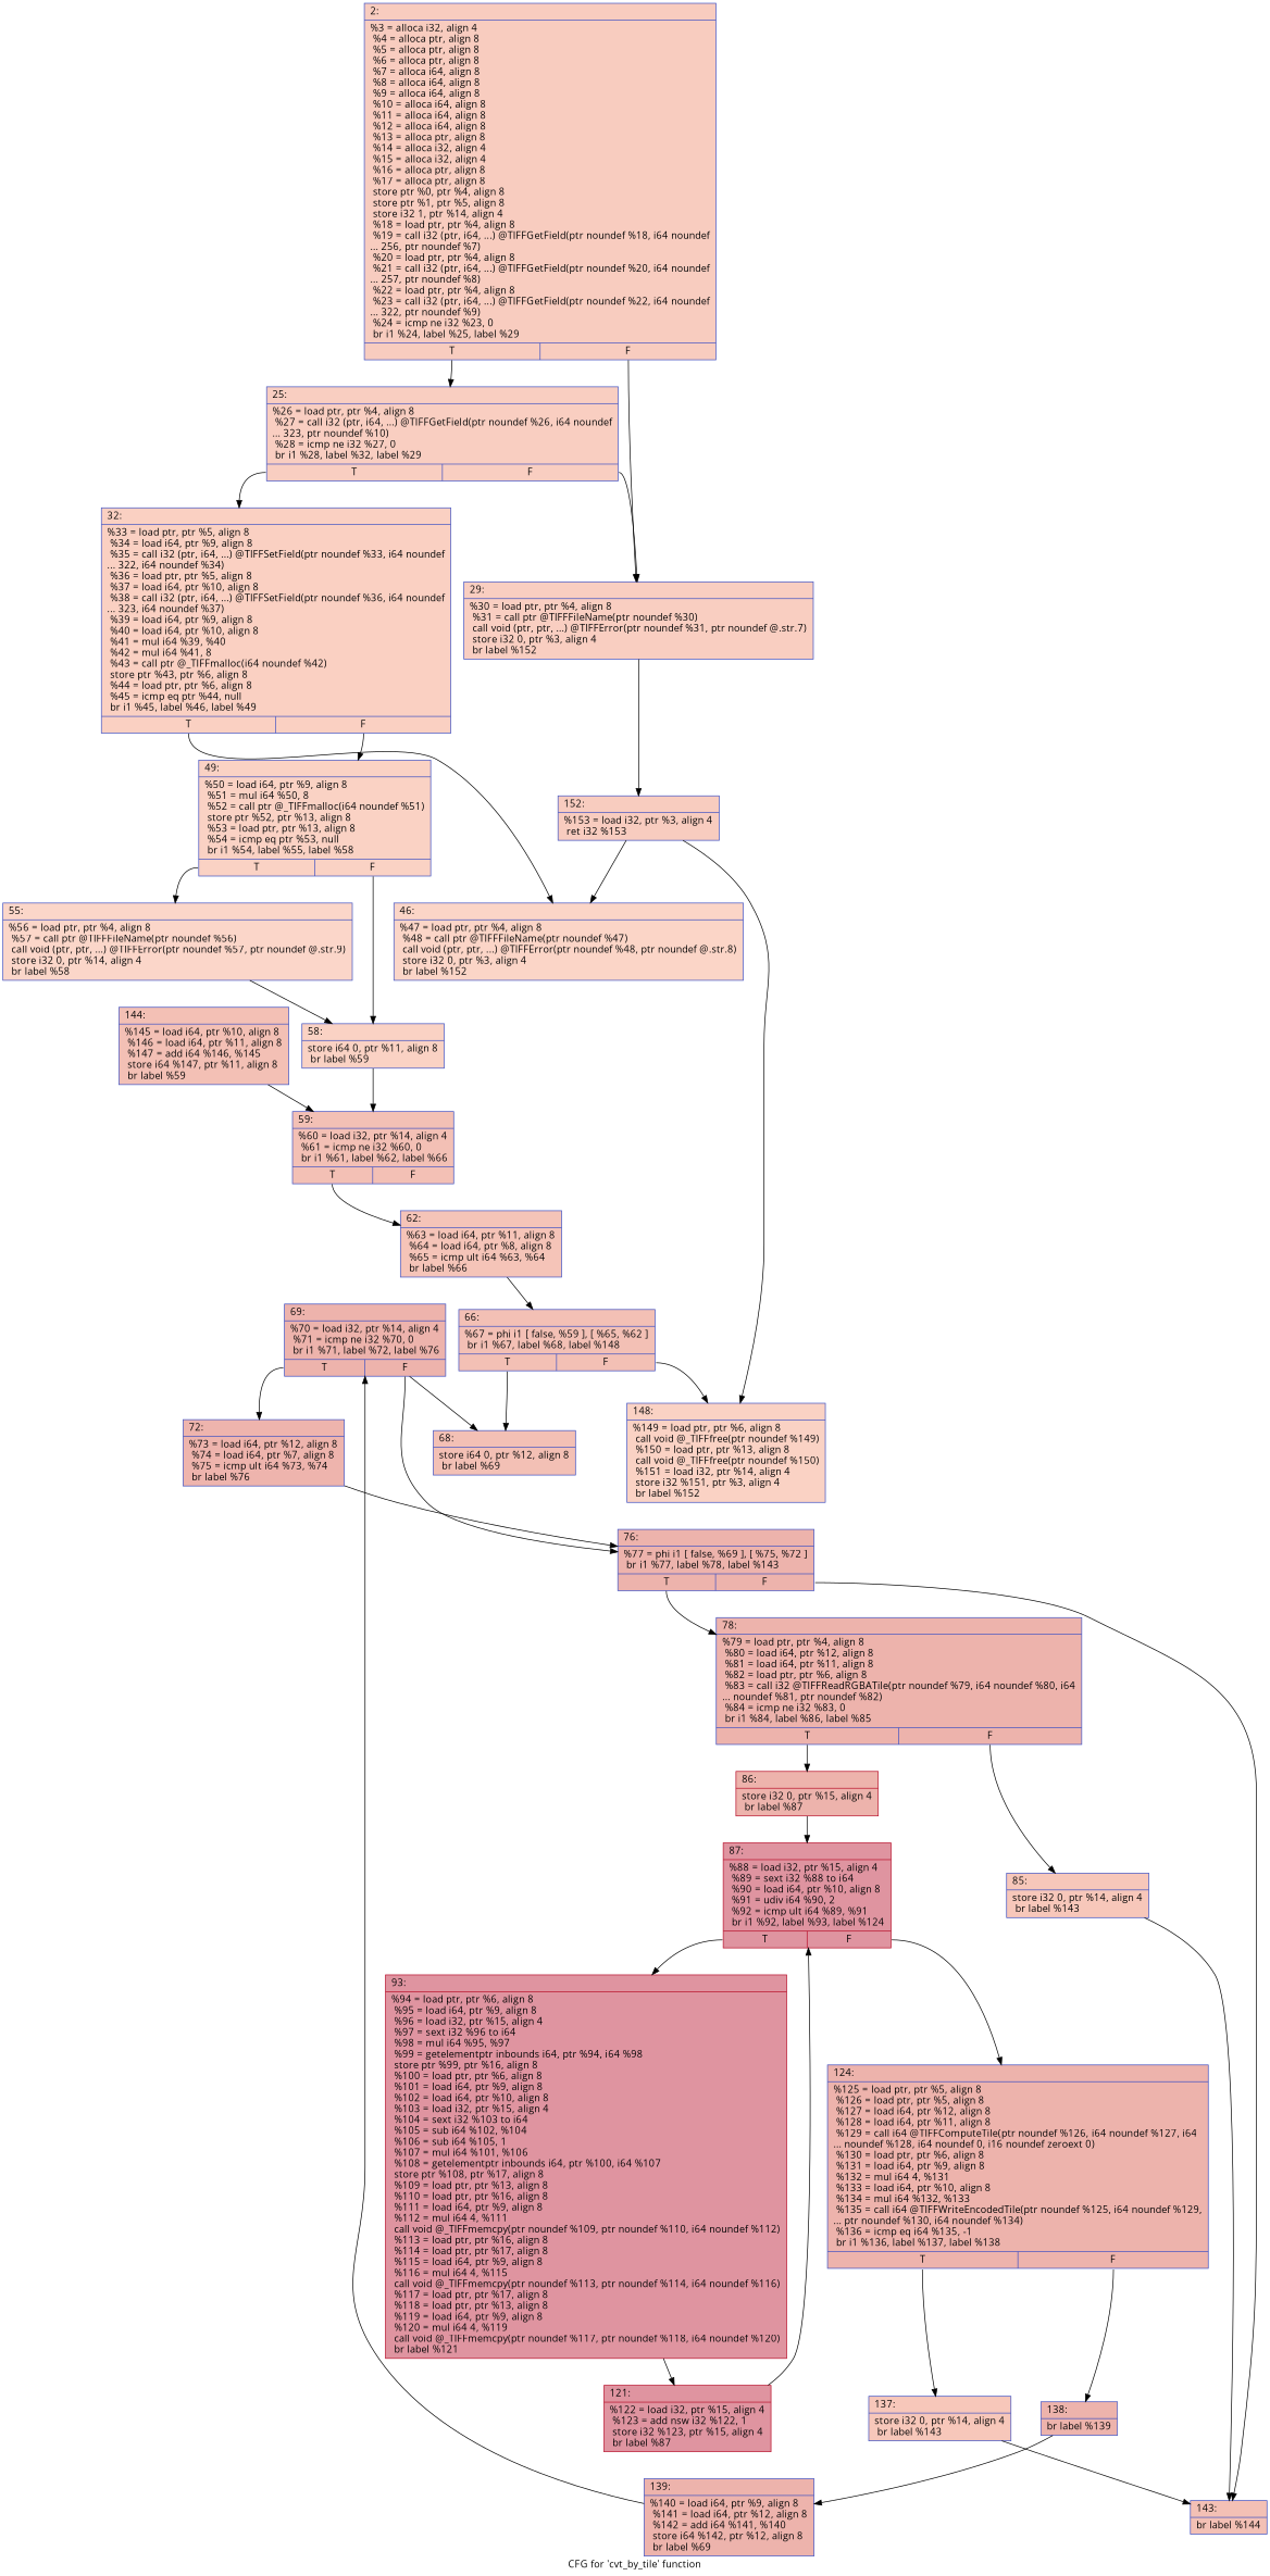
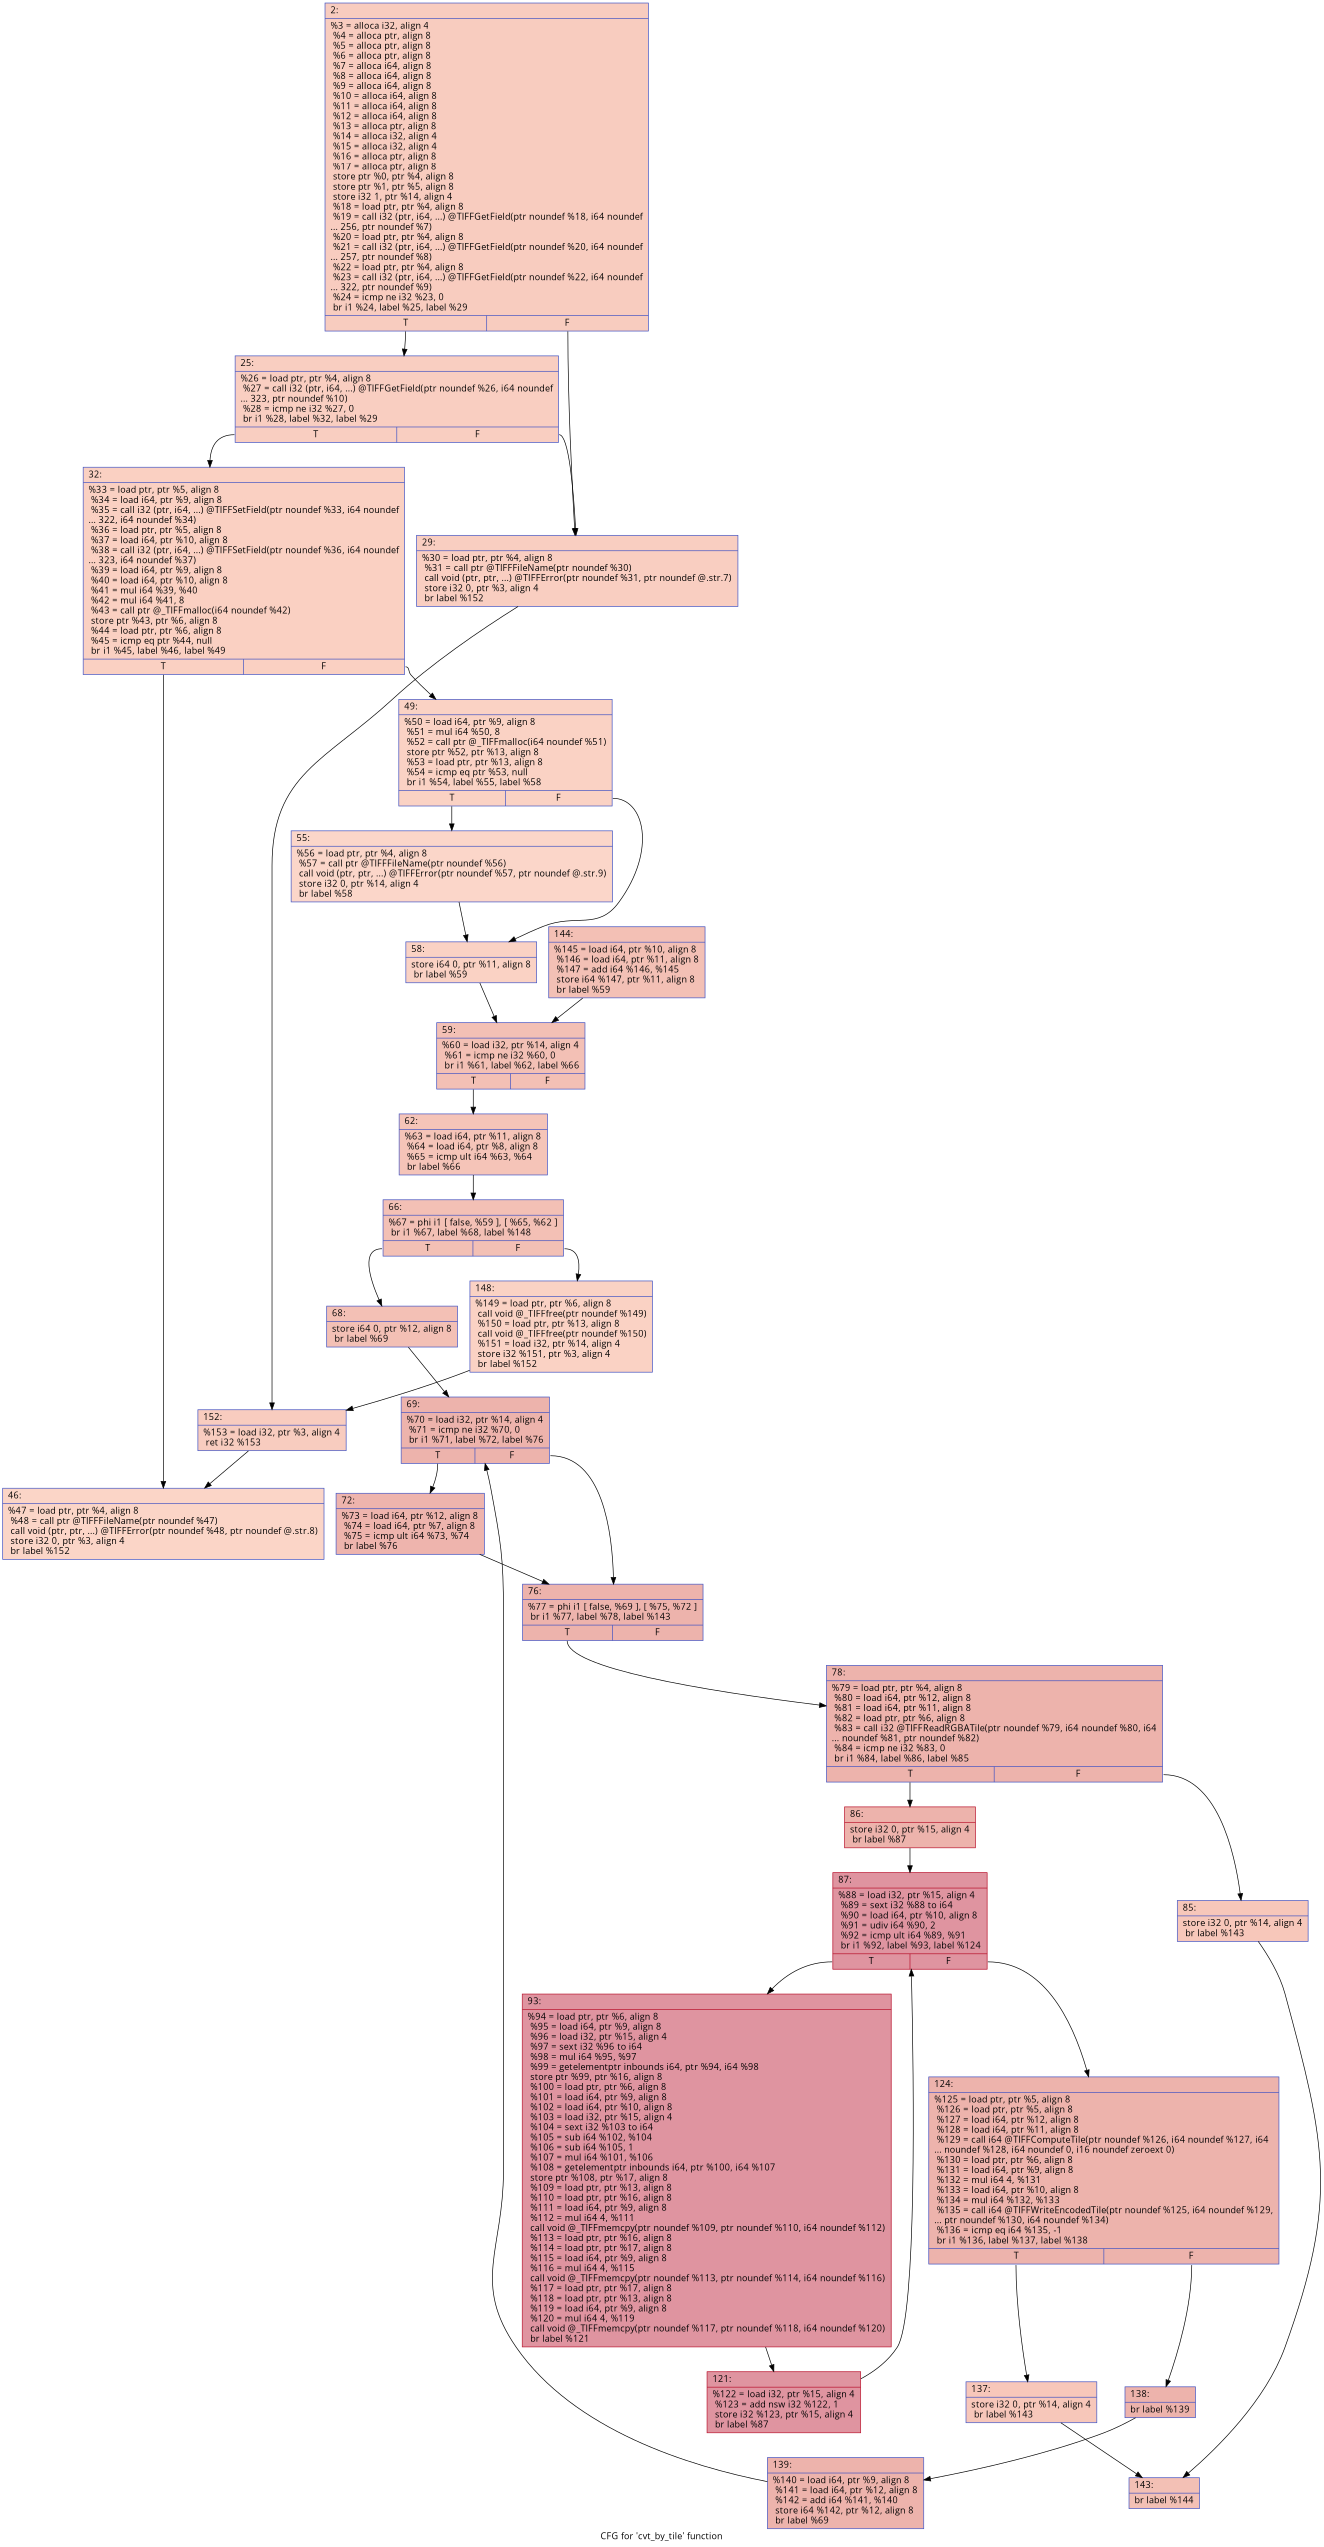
  digraph {
    fontname="Open Sans"
    label="CFG for 'cvt_by_tile' function"
    node [color="#3d50c3ff" fillcolor="#d6524470" fontname="Open Sans" shape=record style=filled]
    edge [fontname="Open Sans"]
    n1 [fillcolor="#f08b6e70" label="{2:\l|  %3 = alloca i32, align 4\l  %4 = alloca ptr, align 8\l  %5 = alloca ptr, align 8\l  %6 = alloca ptr, align 8\l  %7 = alloca i64, align 8\l  %8 = alloca i64, align 8\l  %9 = alloca i64, align 8\l  %10 = alloca i64, align 8\l  %11 = alloca i64, align 8\l  %12 = alloca i64, align 8\l  %13 = alloca ptr, align 8\l  %14 = alloca i32, align 4\l  %15 = alloca i32, align 4\l  %16 = alloca ptr, align 8\l  %17 = alloca ptr, align 8\l  store ptr %0, ptr %4, align 8\l  store ptr %1, ptr %5, align 8\l  store i32 1, ptr %14, align 4\l  %18 = load ptr, ptr %4, align 8\l  %19 = call i32 (ptr, i64, ...) @TIFFGetField(ptr noundef %18, i64 noundef\l... 256, ptr noundef %7)\l  %20 = load ptr, ptr %4, align 8\l  %21 = call i32 (ptr, i64, ...) @TIFFGetField(ptr noundef %20, i64 noundef\l... 257, ptr noundef %8)\l  %22 = load ptr, ptr %4, align 8\l  %23 = call i32 (ptr, i64, ...) @TIFFGetField(ptr noundef %22, i64 noundef\l... 322, ptr noundef %9)\l  %24 = icmp ne i32 %23, 0\l  br i1 %24, label %25, label %29\l|{<s0>T|<s1>F}}"]
    n2 [fillcolor="#f2907270" label="{25:\l|  %26 = load ptr, ptr %4, align 8\l  %27 = call i32 (ptr, i64, ...) @TIFFGetField(ptr noundef %26, i64 noundef\l... 323, ptr noundef %10)\l  %28 = icmp ne i32 %27, 0\l  br i1 %28, label %32, label %29\l|{<s0>T|<s1>F}}"]
    n3 [fillcolor="#f2907270" label="{29:\l|  %30 = load ptr, ptr %4, align 8\l  %31 = call ptr @TIFFFileName(ptr noundef %30)\l  call void (ptr, ptr, ...) @TIFFError(ptr noundef %31, ptr noundef @.str.7)\l  store i32 0, ptr %3, align 4\l  br label %152\l}"]
    n4 [fillcolor="#f3947570" label="{32:\l|  %33 = load ptr, ptr %5, align 8\l  %34 = load i64, ptr %9, align 8\l  %35 = call i32 (ptr, i64, ...) @TIFFSetField(ptr noundef %33, i64 noundef\l... 322, i64 noundef %34)\l  %36 = load ptr, ptr %5, align 8\l  %37 = load i64, ptr %10, align 8\l  %38 = call i32 (ptr, i64, ...) @TIFFSetField(ptr noundef %36, i64 noundef\l... 323, i64 noundef %37)\l  %39 = load i64, ptr %9, align 8\l  %40 = load i64, ptr %10, align 8\l  %41 = mul i64 %39, %40\l  %42 = mul i64 %41, 8\l  %43 = call ptr @_TIFFmalloc(i64 noundef %42)\l  store ptr %43, ptr %6, align 8\l  %44 = load ptr, ptr %6, align 8\l  %45 = icmp eq ptr %44, null\l  br i1 %45, label %46, label %49\l|{<s0>T|<s1>F}}"]
    n5 [fillcolor="#f08b6e70" label="{152:\l|  %153 = load i32, ptr %3, align 4\l  ret i32 %153\l}"]
    n6 [fillcolor="#f5a08170" label="{46:\l|  %47 = load ptr, ptr %4, align 8\l  %48 = call ptr @TIFFFileName(ptr noundef %47)\l  call void (ptr, ptr, ...) @TIFFError(ptr noundef %48, ptr noundef @.str.8)\l  store i32 0, ptr %3, align 4\l  br label %152\l}"]
    n7 [fillcolor="#f4987a70" label="{49:\l|  %50 = load i64, ptr %9, align 8\l  %51 = mul i64 %50, 8\l  %52 = call ptr @_TIFFmalloc(i64 noundef %51)\l  store ptr %52, ptr %13, align 8\l  %53 = load ptr, ptr %13, align 8\l  %54 = icmp eq ptr %53, null\l  br i1 %54, label %55, label %58\l|{<s0>T|<s1>F}}"]
    n8 [fillcolor="#f6a38570" label="{55:\l|  %56 = load ptr, ptr %4, align 8\l  %57 = call ptr @TIFFFileName(ptr noundef %56)\l  call void (ptr, ptr, ...) @TIFFError(ptr noundef %57, ptr noundef @.str.9)\l  store i32 0, ptr %14, align 4\l  br label %58\l}"]
    n9 [fillcolor="#f4987a70" label="{58:\l|  store i64 0, ptr %11, align 8\l  br label %59\l}"]
    n10 [fillcolor="#e5705870" label="{59:\l|  %60 = load i32, ptr %14, align 4\l  %61 = icmp ne i32 %60, 0\l  br i1 %61, label %62, label %66\l|{<s0>T|<s1>F}}"]
    n11 [fillcolor="#e97a5f70" label="{62:\l|  %63 = load i64, ptr %11, align 8\l  %64 = load i64, ptr %8, align 8\l  %65 = icmp ult i64 %63, %64\l  br label %66\l}"]
    n12 [fillcolor="#e5705870" label="{66:\l|  %67 = phi i1 [ false, %59 ], [ %65, %62 ]\l  br i1 %67, label %68, label %148\l|{<s0>T|<s1>F}}"]
    n13 [fillcolor="#e5705870" label="{68:\l|  store i64 0, ptr %12, align 8\l  br label %69\l}"]
    n14 [fillcolor="#f4987a70" label="{148:\l|  %149 = load ptr, ptr %6, align 8\l  call void @_TIFFfree(ptr noundef %149)\l  %150 = load ptr, ptr %13, align 8\l  call void @_TIFFfree(ptr noundef %150)\l  %151 = load i32, ptr %14, align 4\l  store i32 %151, ptr %3, align 4\l  br label %152\l}"]
    n15 [label="{69:\l|  %70 = load i32, ptr %14, align 4\l  %71 = icmp ne i32 %70, 0\l  br i1 %71, label %72, label %76\l|{<s0>T|<s1>F}}"]
    n16 [fillcolor="#d8564670" label="{72:\l|  %73 = load i64, ptr %12, align 8\l  %74 = load i64, ptr %7, align 8\l  %75 = icmp ult i64 %73, %74\l  br label %76\l}"]
    n17 [label="{76:\l|  %77 = phi i1 [ false, %69 ], [ %75, %72 ]\l  br i1 %77, label %78, label %143\l|{<s0>T|<s1>F}}"]
    n18 [label="{78:\l|  %79 = load ptr, ptr %4, align 8\l  %80 = load i64, ptr %12, align 8\l  %81 = load i64, ptr %11, align 8\l  %82 = load ptr, ptr %6, align 8\l  %83 = call i32 @TIFFReadRGBATile(ptr noundef %79, i64 noundef %80, i64\l... noundef %81, ptr noundef %82)\l  %84 = icmp ne i32 %83, 0\l  br i1 %84, label %86, label %85\l|{<s0>T|<s1>F}}"]
    n19 [fillcolor="#e5705870" label="{143:\l|  br label %144\l}"]
    n20 [color="#b70d28ff" label="{86:\l|  store i32 0, ptr %15, align 4\l  br label %87\l}"]
    n21 [fillcolor="#ec7f6370" label="{85:\l|  store i32 0, ptr %14, align 4\l  br label %143\l}"]
    n22 [color="#b70d28ff" fillcolor="#b70d2870" label="{87:\l|  %88 = load i32, ptr %15, align 4\l  %89 = sext i32 %88 to i64\l  %90 = load i64, ptr %10, align 8\l  %91 = udiv i64 %90, 2\l  %92 = icmp ult i64 %89, %91\l  br i1 %92, label %93, label %124\l|{<s0>T|<s1>F}}"]
    n23 [fillcolor="#e5705870" label="{144:\l|  %145 = load i64, ptr %10, align 8\l  %146 = load i64, ptr %11, align 8\l  %147 = add i64 %146, %145\l  store i64 %147, ptr %11, align 8\l  br label %59\l}"]
    n24 [color="#b70d28ff" fillcolor="#b70d2870" label="{93:\l|  %94 = load ptr, ptr %6, align 8\l  %95 = load i64, ptr %9, align 8\l  %96 = load i32, ptr %15, align 4\l  %97 = sext i32 %96 to i64\l  %98 = mul i64 %95, %97\l  %99 = getelementptr inbounds i64, ptr %94, i64 %98\l  store ptr %99, ptr %16, align 8\l  %100 = load ptr, ptr %6, align 8\l  %101 = load i64, ptr %9, align 8\l  %102 = load i64, ptr %10, align 8\l  %103 = load i32, ptr %15, align 4\l  %104 = sext i32 %103 to i64\l  %105 = sub i64 %102, %104\l  %106 = sub i64 %105, 1\l  %107 = mul i64 %101, %106\l  %108 = getelementptr inbounds i64, ptr %100, i64 %107\l  store ptr %108, ptr %17, align 8\l  %109 = load ptr, ptr %13, align 8\l  %110 = load ptr, ptr %16, align 8\l  %111 = load i64, ptr %9, align 8\l  %112 = mul i64 4, %111\l  call void @_TIFFmemcpy(ptr noundef %109, ptr noundef %110, i64 noundef %112)\l  %113 = load ptr, ptr %16, align 8\l  %114 = load ptr, ptr %17, align 8\l  %115 = load i64, ptr %9, align 8\l  %116 = mul i64 4, %115\l  call void @_TIFFmemcpy(ptr noundef %113, ptr noundef %114, i64 noundef %116)\l  %117 = load ptr, ptr %17, align 8\l  %118 = load ptr, ptr %13, align 8\l  %119 = load i64, ptr %9, align 8\l  %120 = mul i64 4, %119\l  call void @_TIFFmemcpy(ptr noundef %117, ptr noundef %118, i64 noundef %120)\l  br label %121\l}"]
    n25 [label="{124:\l|  %125 = load ptr, ptr %5, align 8\l  %126 = load ptr, ptr %5, align 8\l  %127 = load i64, ptr %12, align 8\l  %128 = load i64, ptr %11, align 8\l  %129 = call i64 @TIFFComputeTile(ptr noundef %126, i64 noundef %127, i64\l... noundef %128, i64 noundef 0, i16 noundef zeroext 0)\l  %130 = load ptr, ptr %6, align 8\l  %131 = load i64, ptr %9, align 8\l  %132 = mul i64 4, %131\l  %133 = load i64, ptr %10, align 8\l  %134 = mul i64 %132, %133\l  %135 = call i64 @TIFFWriteEncodedTile(ptr noundef %125, i64 noundef %129,\l... ptr noundef %130, i64 noundef %134)\l  %136 = icmp eq i64 %135, -1\l  br i1 %136, label %137, label %138\l|{<s0>T|<s1>F}}"]
    n26 [color="#b70d28ff" fillcolor="#b70d2870" label="{121:\l|  %122 = load i32, ptr %15, align 4\l  %123 = add nsw i32 %122, 1\l  store i32 %123, ptr %15, align 4\l  br label %87\l}"]
    n27 [fillcolor="#ec7f6370" label="{137:\l|  store i32 0, ptr %14, align 4\l  br label %143\l}"]
    n28 [label="{138:\l|  br label %139\l}"]
    n29 [label="{139:\l|  %140 = load i64, ptr %9, align 8\l  %141 = load i64, ptr %12, align 8\l  %142 = add i64 %141, %140\l  store i64 %142, ptr %12, align 8\l  br label %69\l}"]
    n1 -> n2 [tailport=s0]
    n1 -> n3 [tailport=s1]
    n2 -> n3 [tailport=s1]
    n2 -> n4 [tailport=s0]
    n3 -> n5
    n4 -> n6 [tailport=s0]
    n4 -> n7 [tailport=s1]
    n5 -> n6
    n7 -> n8 [tailport=s0]
    n7 -> n9 [tailport=s1]
    n8 -> n9
    n9 -> n10
    n10 -> n11 [tailport=s0]
    n11 -> n12
    n12 -> n13 [tailport=s0]
    n12 -> n14 [tailport=s1]
-   n15 -> n13
-   n5 -> n14
+   n13 -> n15
+   n14 -> n5
    n15 -> n16 [tailport=s0]
    n15 -> n17 [tailport=s1]
    n16 -> n17
    n17 -> n18 [tailport=s0]
-   n17 -> n19 [tailport=s1]
    n18 -> n20 [tailport=s0]
    n18 -> n21 [tailport=s1]
    n20 -> n22
    n21 -> n19
    n22 -> n24 [tailport=s0]
    n22 -> n25 [tailport=s1]
    n23 -> n10
    n24 -> n26
    n25 -> n27 [tailport=s0]
    n25 -> n28 [tailport=s1]
    n26 -> n22
    n27 -> n19
    n28 -> n29
    n29 -> n15
  }
